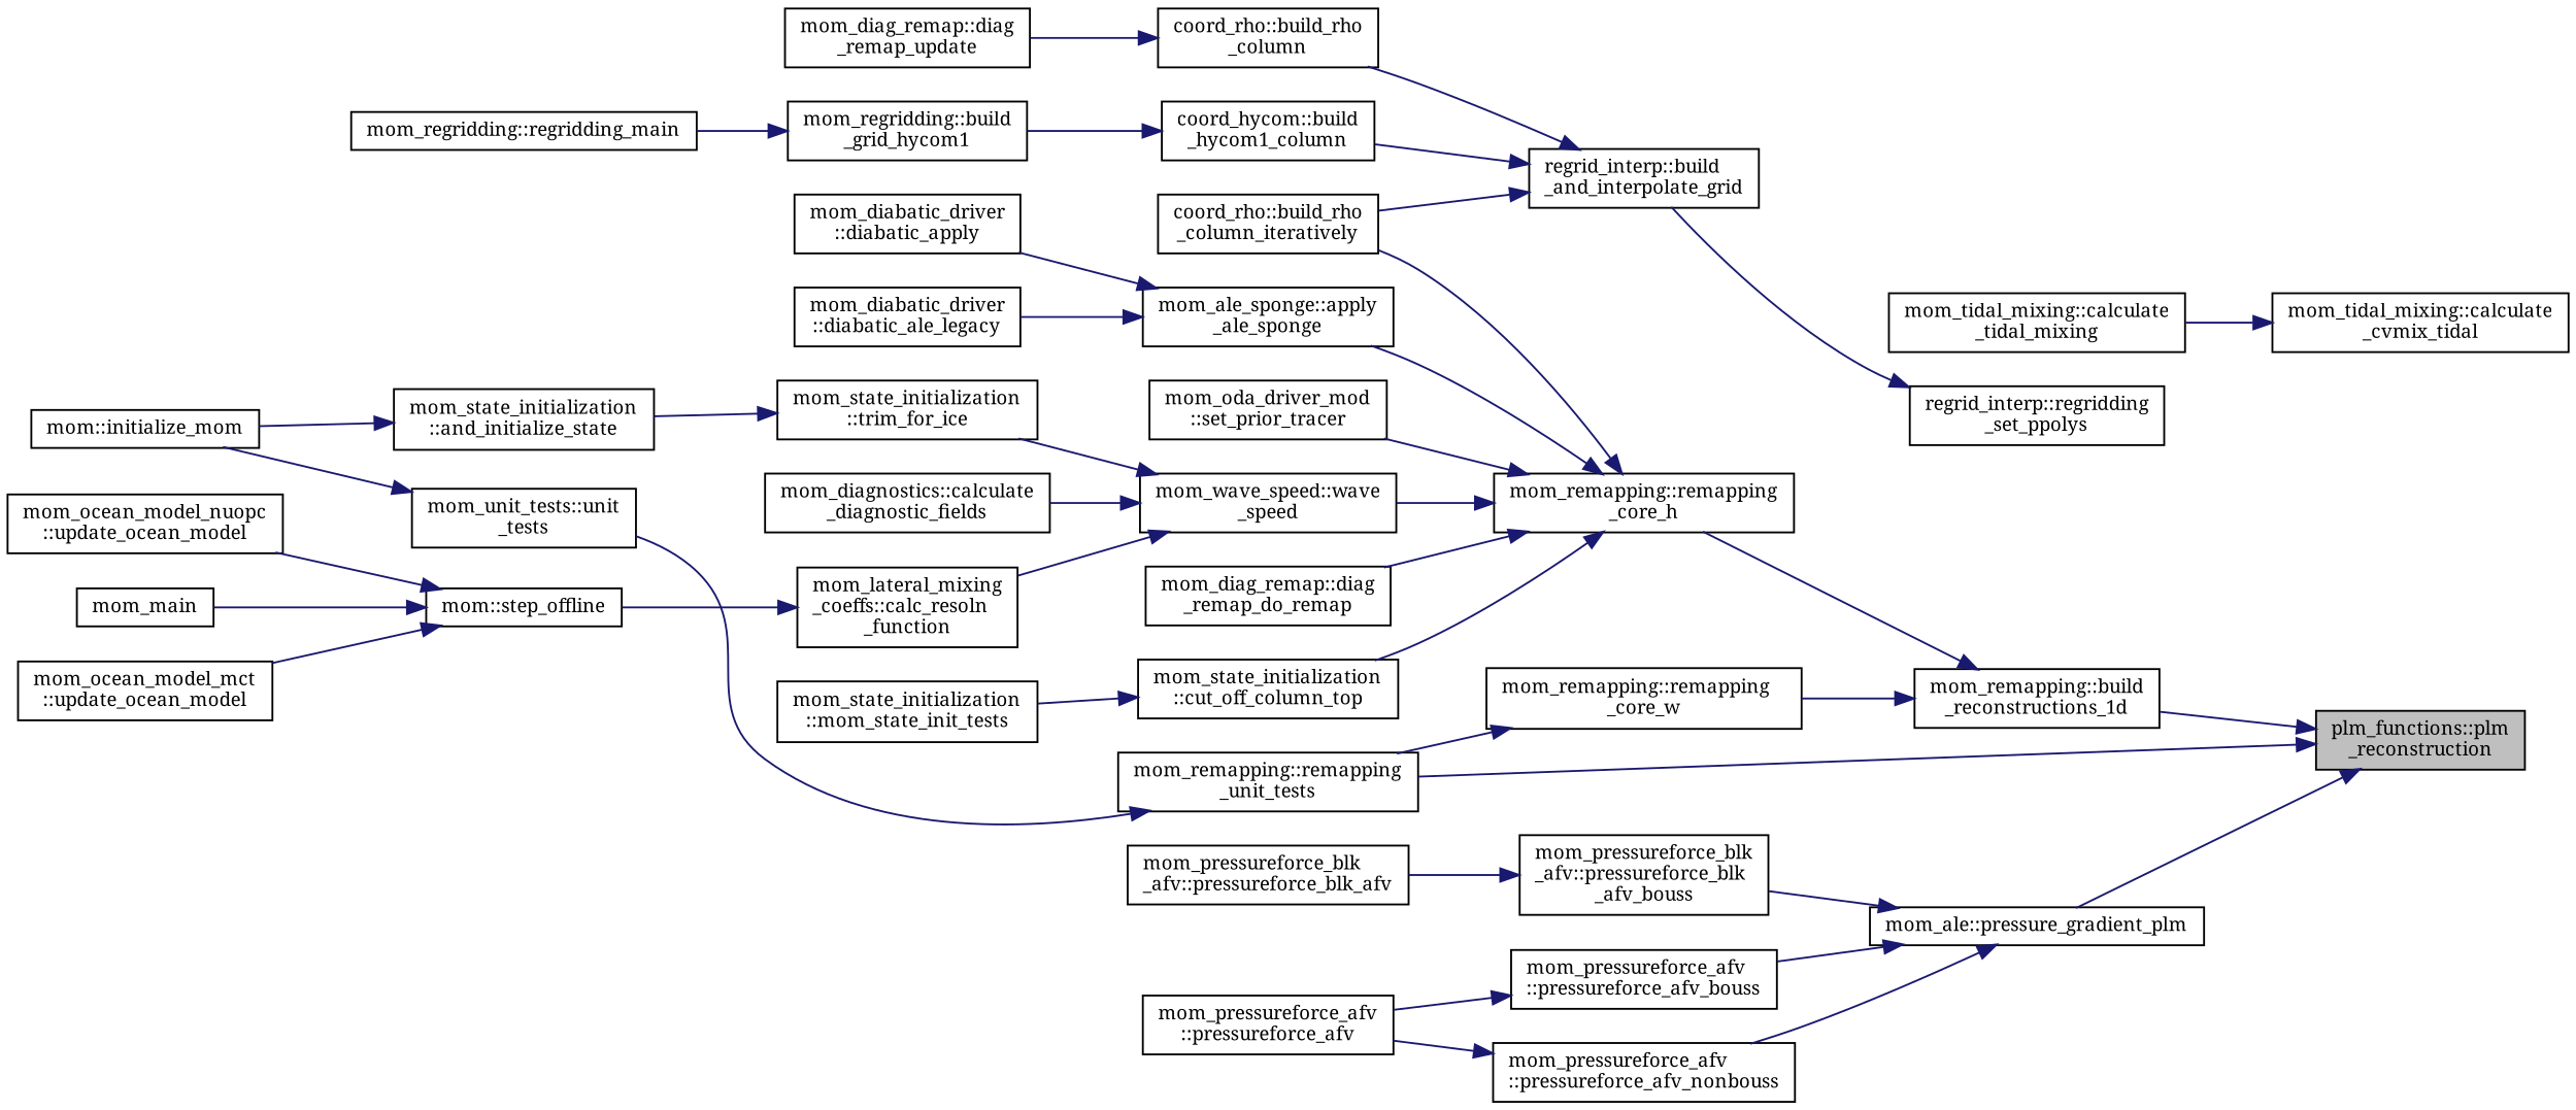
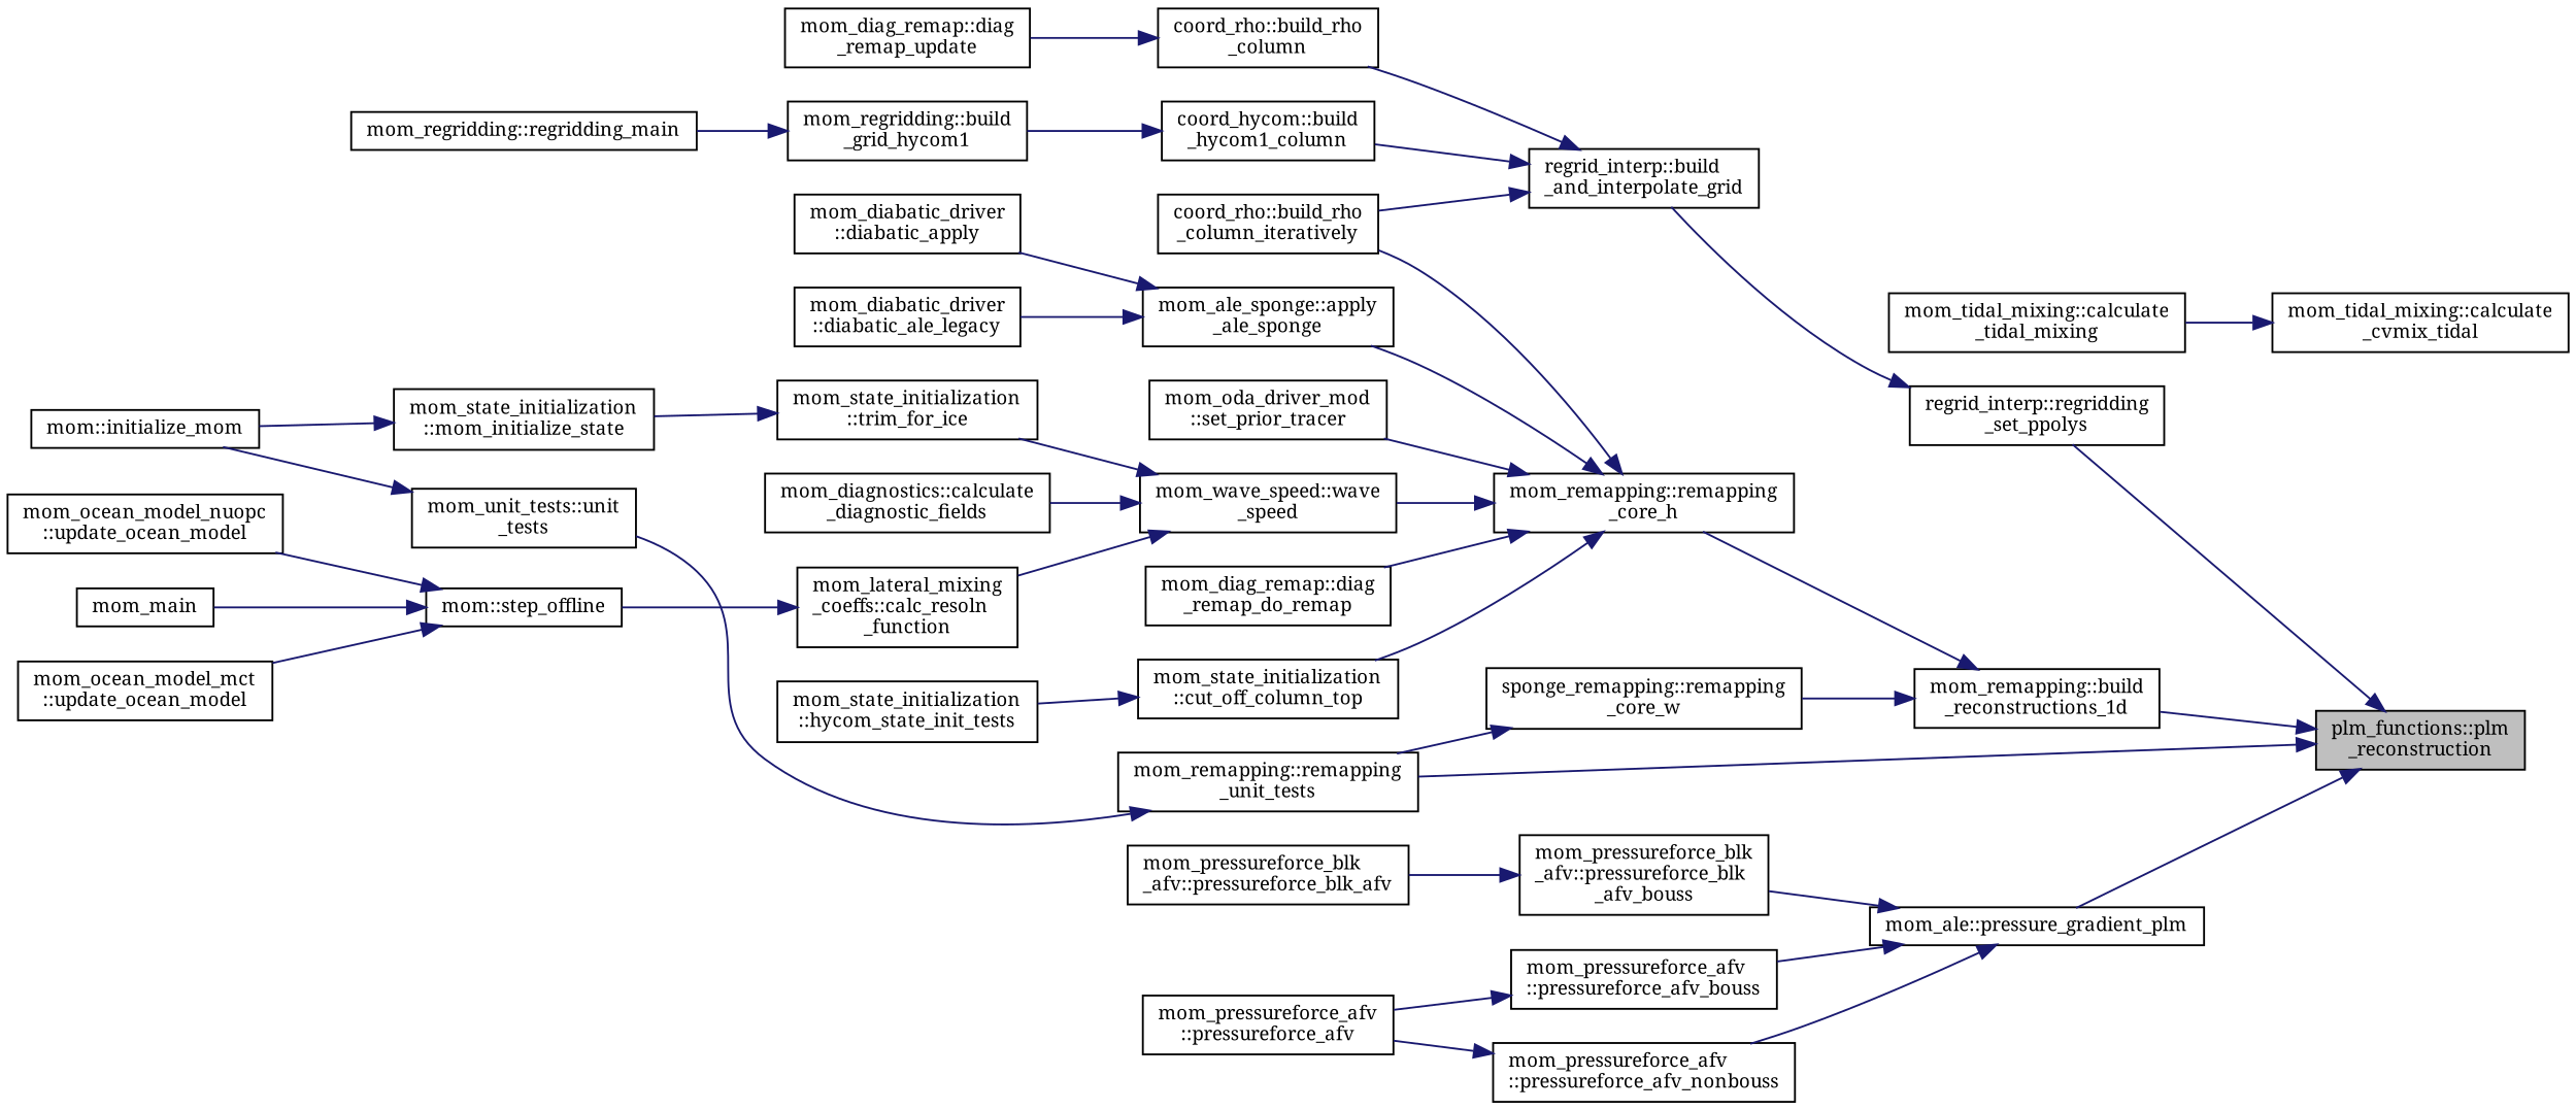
  digraph {
    fontname="Noto Serif"
    rankdir=RL
    node [color=black fillcolor=white fontname="Noto Serif" fontsize=10 shape=record style=filled]
    edge [color=midnightblue dir=back fontname="Noto Serif" fontsize=10 labelfontname=Helvetica labelfontsize=10 style=solid]
    n1 [fillcolor=grey75 fontcolor=black height=0.2 label="plm_functions::plm\l_reconstruction" width=0.4]
    n2 [height=0.2 label="mom_remapping::build\l_reconstructions_1d" width=0.4]
    n3 [height=0.2 label="mom_remapping::remapping\l_unit_tests" width=0.4]
    n4 [height=0.2 label="mom_ale::pressure_gradient_plm" width=0.4]
    n5 [height=0.2 label="regrid_interp::regridding\l_set_ppolys" width=0.4]
    n6 [height=0.2 label="mom_remapping::remapping\l_core_h" width=0.4]
-   n7 [height=0.2 label="mom_remapping::remapping\l_core_w" width=0.4]
+   n7 [height=0.2 label="sponge_remapping::remapping\l_core_w" width=0.4]
    n8 [height=0.2 label="mom_unit_tests::unit\l_tests" width=0.4]
    n9 [height=0.2 label="mom_pressureforce_afv\l::pressureforce_afv_bouss" width=0.4]
    n10 [height=0.2 label="mom_pressureforce_afv\l::pressureforce_afv_nonbouss" width=0.4]
    n11 [height=0.2 label="mom_pressureforce_blk\l_afv::pressureforce_blk\l_afv_bouss" width=0.4]
    n12 [height=0.2 label="regrid_interp::build\l_and_interpolate_grid" width=0.4]
    n13 [height=0.2 label="mom_ale_sponge::apply\l_ale_sponge" width=0.4]
    n14 [height=0.2 label="coord_rho::build_rho\l_column_iteratively" width=0.4]
    n15 [height=0.2 label="mom_state_initialization\l::cut_off_column_top" width=0.4]
    n16 [height=0.2 label="mom_diag_remap::diag\l_remap_do_remap" width=0.4]
    n17 [height=0.2 label="mom_oda_driver_mod\l::set_prior_tracer" width=0.4]
    n18 [height=0.2 label="mom_wave_speed::wave\l_speed" width=0.4]
    n19 [height=0.2 label="mom_diabatic_driver\l::diabatic_apply" width=0.4]
    n20 [height=0.2 label="mom_diabatic_driver\l::diabatic_ale_legacy" width=0.4]
    n21 [height=0.2 label="mom_tidal_mixing::calculate\l_cvmix_tidal" width=0.4]
    n22 [height=0.2 label="mom_tidal_mixing::calculate\l_tidal_mixing" width=0.4]
-   n23 [height=0.2 label="mom_state_initialization\l::mom_state_init_tests" width=0.4]
+   n23 [height=0.2 label="mom_state_initialization\l::hycom_state_init_tests" width=0.4]
    n24 [height=0.2 label="mom_state_initialization\l::trim_for_ice" width=0.4]
    n25 [height=0.2 label="mom_lateral_mixing\l_coeffs::calc_resoln\l_function" width=0.4]
    n26 [height=0.2 label="mom_diagnostics::calculate\l_diagnostic_fields" width=0.4]
-   n27 [height=0.2 label="mom_state_initialization\l::and_initialize_state" width=0.4]
+   n27 [height=0.2 label="mom_state_initialization\l::mom_initialize_state" width=0.4]
    n28 [height=0.2 label="mom::initialize_mom" width=0.4]
    n29 [height=0.2 label=mom_main width=0.4]
    n30 [height=0.2 label="mom::step_offline" width=0.4]
    n31 [height=0.2 label="mom_ocean_model_mct\l::update_ocean_model" width=0.4]
    n32 [height=0.2 label="mom_ocean_model_nuopc\l::update_ocean_model" width=0.4]
    n33 [height=0.2 label="mom_pressureforce_afv\l::pressureforce_afv" width=0.4]
    n34 [height=0.2 label="mom_pressureforce_blk\l_afv::pressureforce_blk_afv" width=0.4]
    n35 [height=0.2 label="coord_hycom::build\l_hycom1_column" width=0.4]
    n36 [height=0.2 label="coord_rho::build_rho\l_column" width=0.4]
    n37 [height=0.2 label="mom_regridding::build\l_grid_hycom1" width=0.4]
    n38 [height=0.2 label="mom_diag_remap::diag\l_remap_update" width=0.4]
    n39 [height=0.2 label="mom_regridding::regridding_main" width=0.4]
    n1 -> n2
    n1 -> n3
    n1 -> n4
+   n1 -> n5
    n2 -> n6
    n2 -> n7
    n3 -> n8
    n4 -> n9
    n4 -> n10
    n4 -> n11
    n5 -> n12
    n6 -> n13
    n6 -> n14
    n6 -> n15
    n6 -> n16
    n6 -> n17
    n6 -> n18
    n7 -> n3
    n8 -> n28
    n9 -> n33
    n10 -> n33
    n11 -> n34
    n12 -> n14
    n12 -> n35
    n12 -> n36
    n13 -> n19
    n13 -> n20
    n15 -> n23
    n18 -> n24
    n18 -> n25
    n18 -> n26
    n21 -> n22
    n24 -> n27
    n25 -> n30
    n27 -> n28
    n30 -> n29
    n30 -> n31
    n30 -> n32
    n35 -> n37
    n36 -> n38
    n37 -> n39
  }
